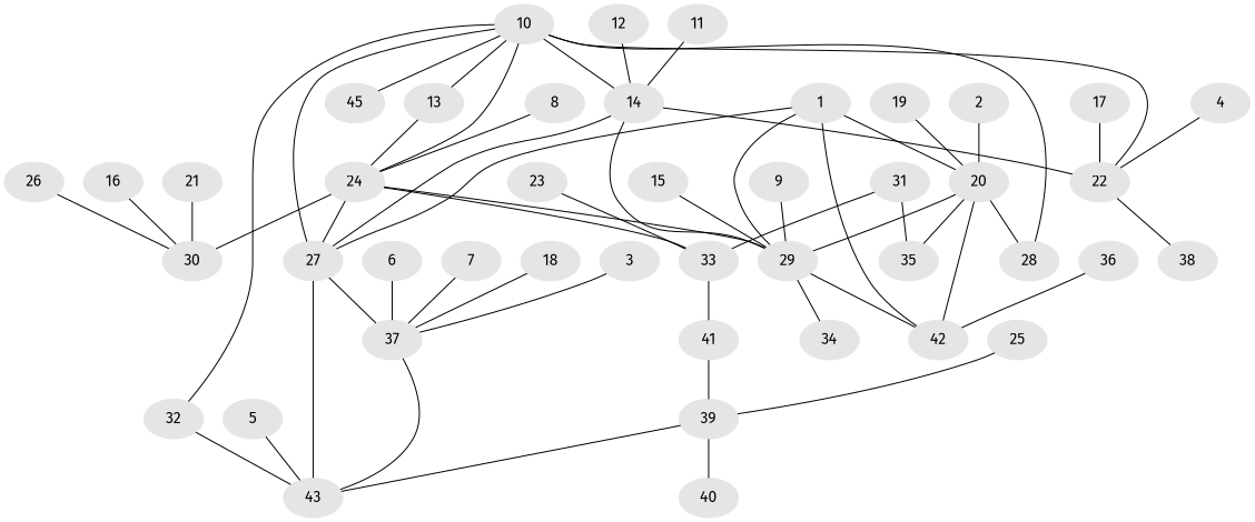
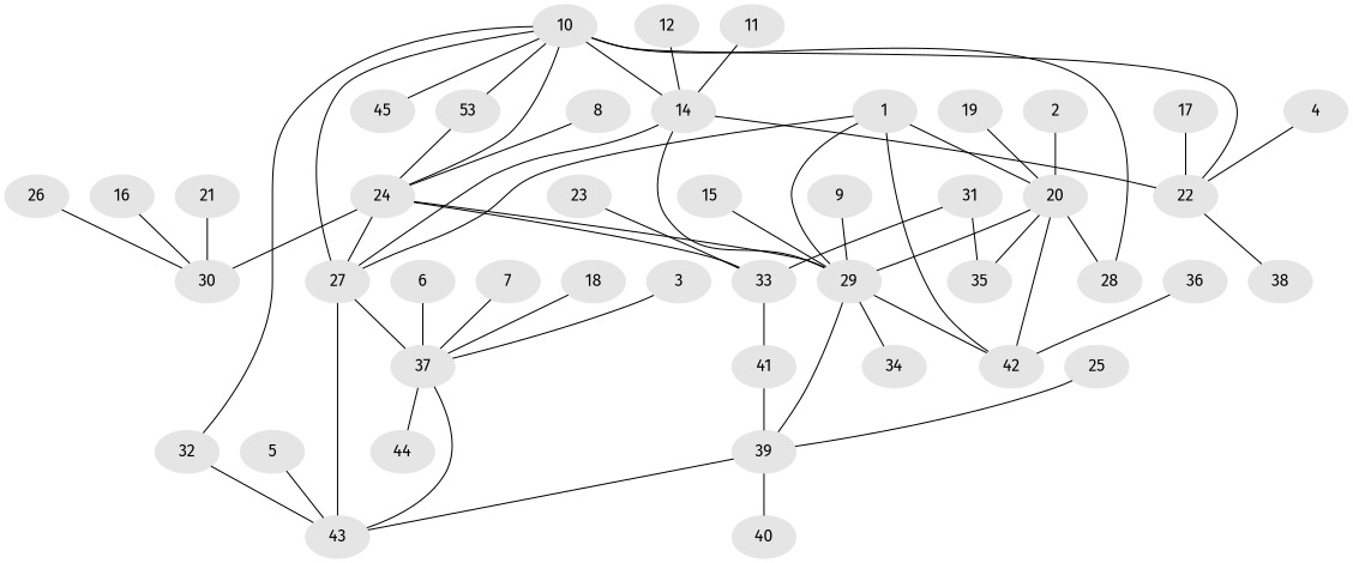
  graph {
    fontname="Fira Sans"
    node [color=gray90 fontname="Fira Sans" style=filled]
    edge [fontname="Fira Sans" weight=1.0]
    1
    20
    27
    29
    42
    28
    35
    37
    43
    39
    34
    2
    3
+   44
    4
    22
    38
    5
    6
    7
    8
    24
    9
    10
-   13
+   13 [label=53]
    14
    32
    45
    30
    33
    11
    12
    41
    15
    16
    17
    18
    19
    21
    23
    25
    40
    26
    31
    36
    1 -- 20 [weight=2.0]
    1 -- 27
    1 -- 29
    1 -- 42
    20 -- 29 [weight=2.0]
    20 -- 42 [weight=2.0]
    20 -- 28
    20 -- 35
    27 -- 37 [weight=4.0]
    27 -- 43 [weight=2.0]
    29 -- 42
+   29 -- 39
    29 -- 34
    37 -- 43 [weight=2.0]
+   37 -- 44
    39 -- 43
    39 -- 40
    2 -- 20
    3 -- 37
    4 -- 22
    22 -- 38
    5 -- 43
    6 -- 37
    7 -- 37
    8 -- 24
    24 -- 27
    24 -- 29
    24 -- 30 [weight=6.0]
    24 -- 33
    9 -- 29
    10 -- 27
    10 -- 28
    10 -- 22
    10 -- 24
    10 -- 13
    10 -- 14 [weight=3.0]
    10 -- 32
    10 -- 45
    13 -- 24
    14 -- 27
    14 -- 29
    14 -- 22 [weight=3.0]
    32 -- 43
    33 -- 41
    11 -- 14
    12 -- 14
    41 -- 39 [weight=4.0]
    15 -- 29
    16 -- 30
    17 -- 22
    18 -- 37
    19 -- 20
    21 -- 30
    23 -- 33
    25 -- 39
    26 -- 30
    31 -- 35
    31 -- 33
    36 -- 42
  }
